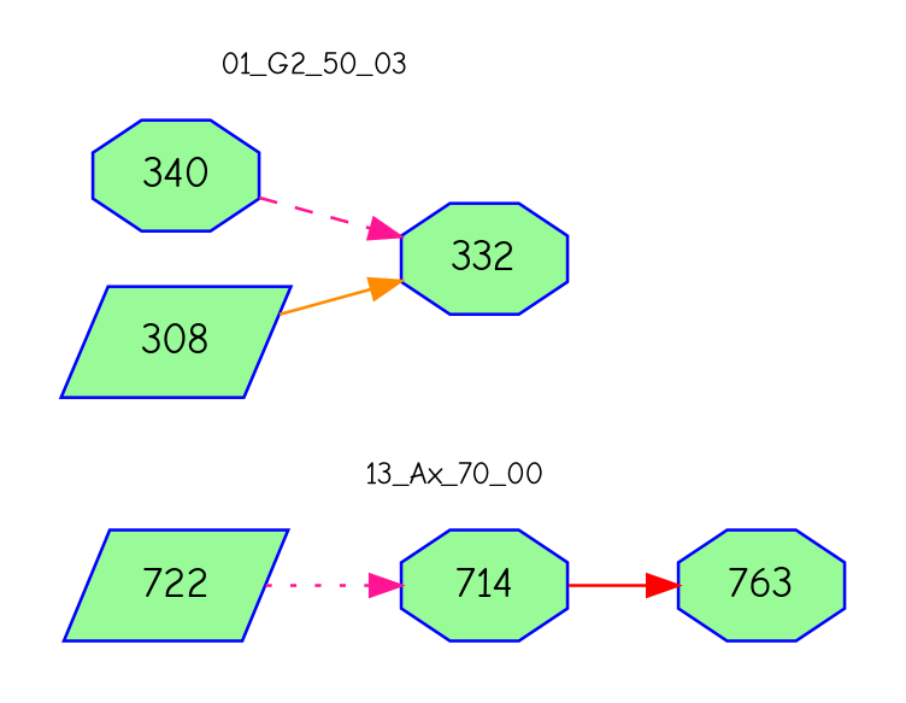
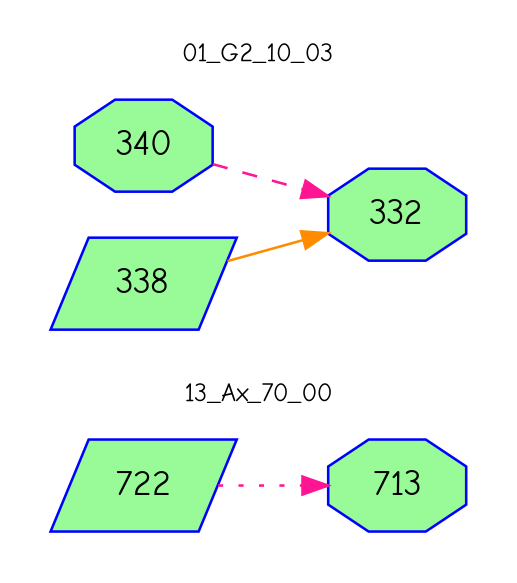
  digraph {
    fontname="Comic Neue"
    rankdir=LR
    node [color=blue fillcolor=palegreen fontname="Comic Neue" shape=octagon style=filled]
    edge [color=deeppink fontname="Comic Neue" style=solid]
    n1 [label=722 shape=parallelogram]
-   n2 [label=714]
-   n3 [label=763]
+   n2 [label=713]
    n4 [label=340]
    n5 [label=332]
-   n6 [label=308 shape=parallelogram]
+   n6 [label=338 shape=parallelogram]
    subgraph cluster_1 {
      color=white
      fontsize=10
      label="13_Ax_70_00"
      n1
      n2
-     n3
    }
    subgraph cluster_2 {
      color=white
      fontsize=10
-     label="01_G2_50_03"
+     label="01_G2_10_03"
      n4
      n5
      n6
    }
    n1 -> n2 [style=dotted]
-   n2 -> n3 [color=red]
    n4 -> n5 [style=dashed]
    n6 -> n5 [color=darkorange]
  }
